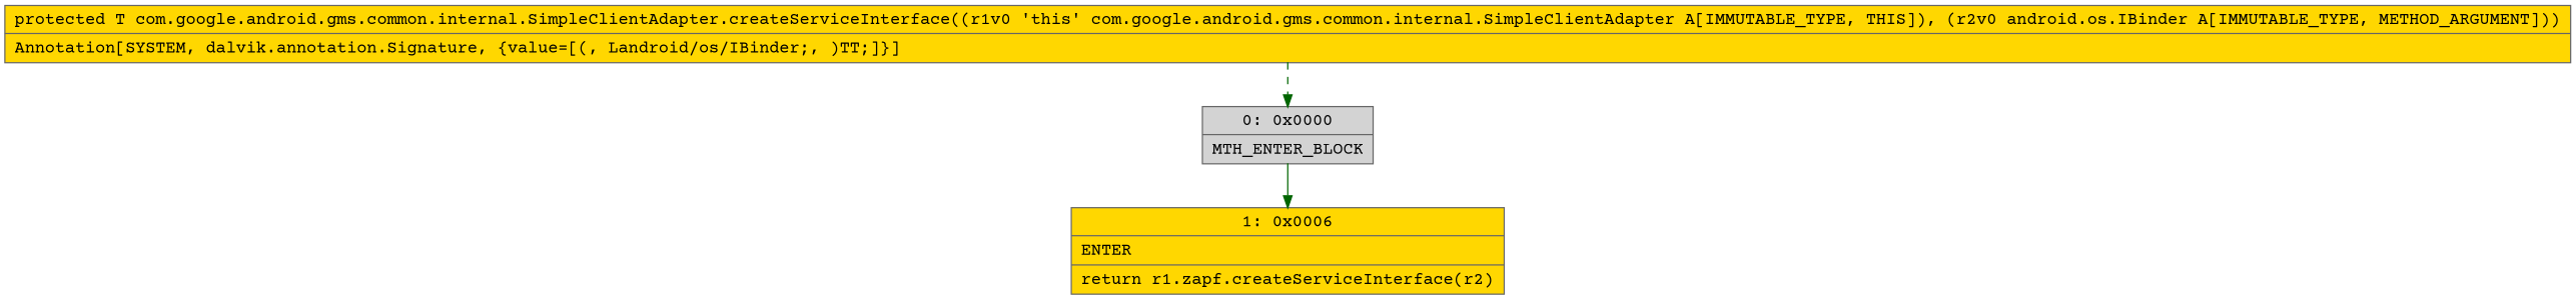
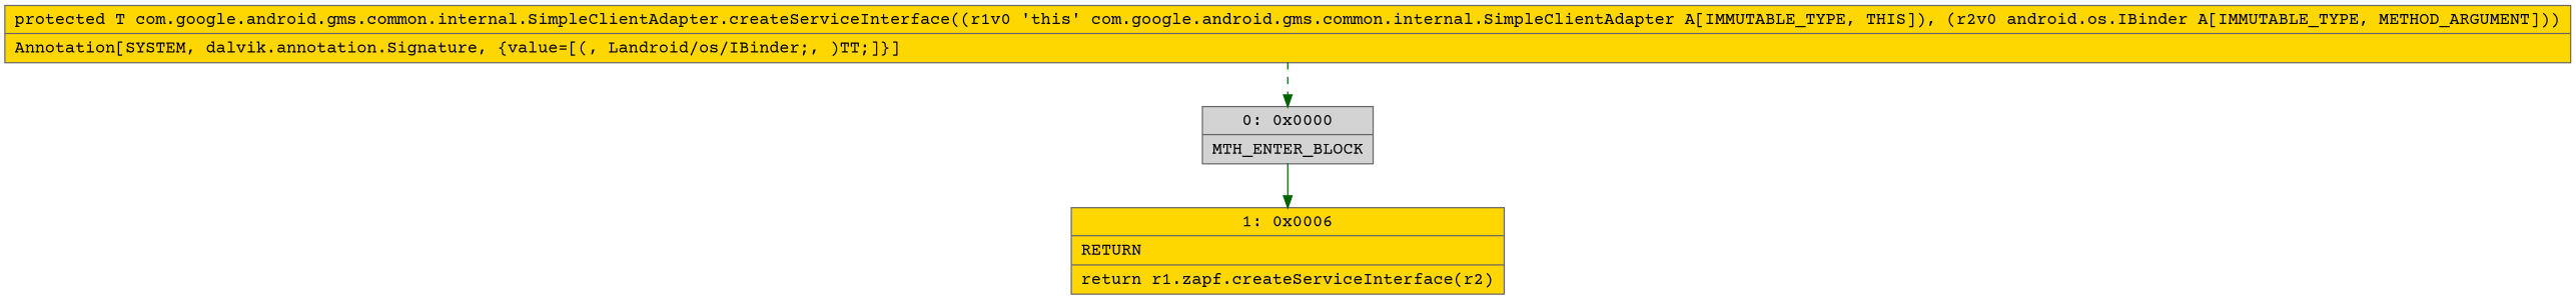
  digraph {
    fontname="Courier Prime"
    node [shape=record style=filled fillcolor=gold color=gray40 fontname="Courier Prime"]
    edge [color=darkgreen fontname="Courier Prime"]
    n1 [label="{0\:\ 0x0000|MTH_ENTER_BLOCK\l}" fillcolor=lightgrey]
-   n2 [label="{1\:\ 0x0006|ENTER\l|return r1.zapf.createServiceInterface(r2)\l}"]
+   n2 [label="{1\:\ 0x0006|RETURN\l|return r1.zapf.createServiceInterface(r2)\l}"]
    n3 [label="{protected T com.google.android.gms.common.internal.SimpleClientAdapter.createServiceInterface((r1v0 'this' com.google.android.gms.common.internal.SimpleClientAdapter A[IMMUTABLE_TYPE, THIS]), (r2v0 android.os.IBinder A[IMMUTABLE_TYPE, METHOD_ARGUMENT]))  | Annotation[SYSTEM, dalvik.annotation.Signature, \{value=[(, Landroid\/os\/IBinder;, )TT;]\}]\l}"]
    n1 -> n2 [style=solid]
    n3 -> n1 [style=dashed]
  }
